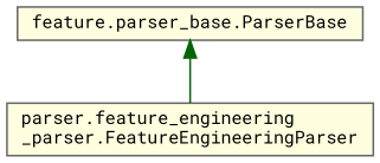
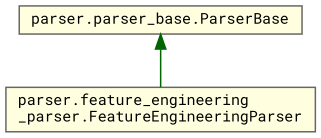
  digraph {
    fontname="Roboto Mono"
    node [color=gray40 fillcolor=lightyellow fontname="Roboto Mono" fontsize=10 shape=box style=filled]
    n1 [fontcolor=black height=0.2 label="parser.feature_engineering\l_parser.FeatureEngineeringParser" width=0.4]
-   n2 [height=0.2 label="feature.parser_base.ParserBase" width=0.4]
+   n2 [height=0.2 label="parser.parser_base.ParserBase" width=0.4]
    n2 -> n1 [color=darkgreen dir=back fontname="Roboto Mono" fontsize=10 labelfontname=Helvetica labelfontsize=10 style=solid]
  }
